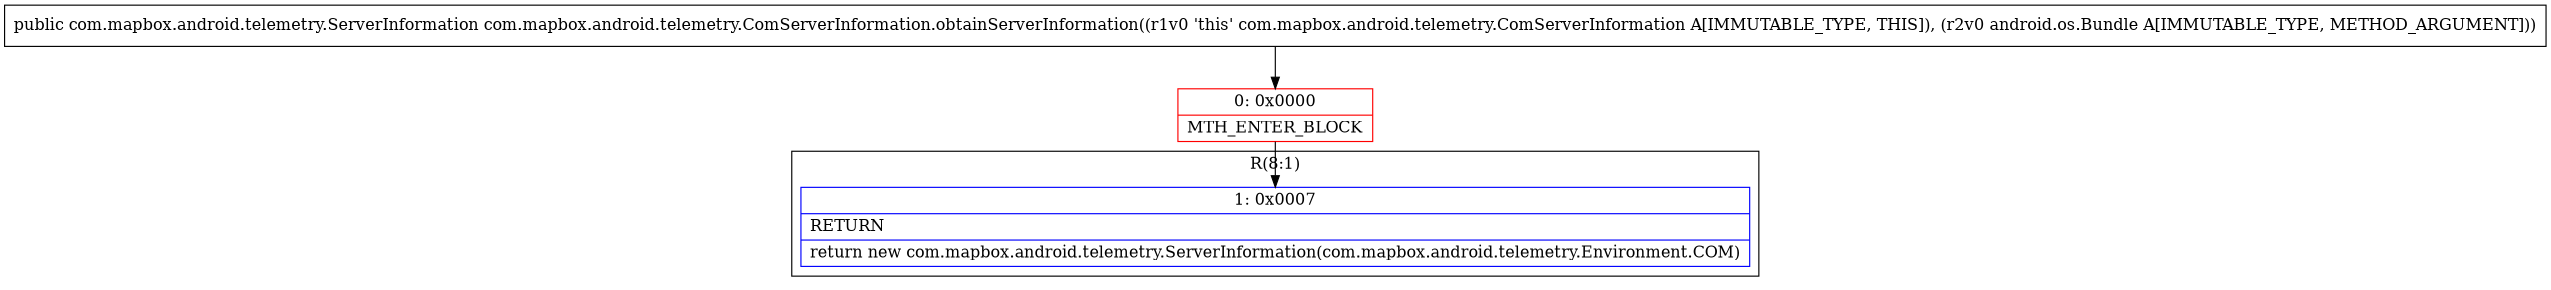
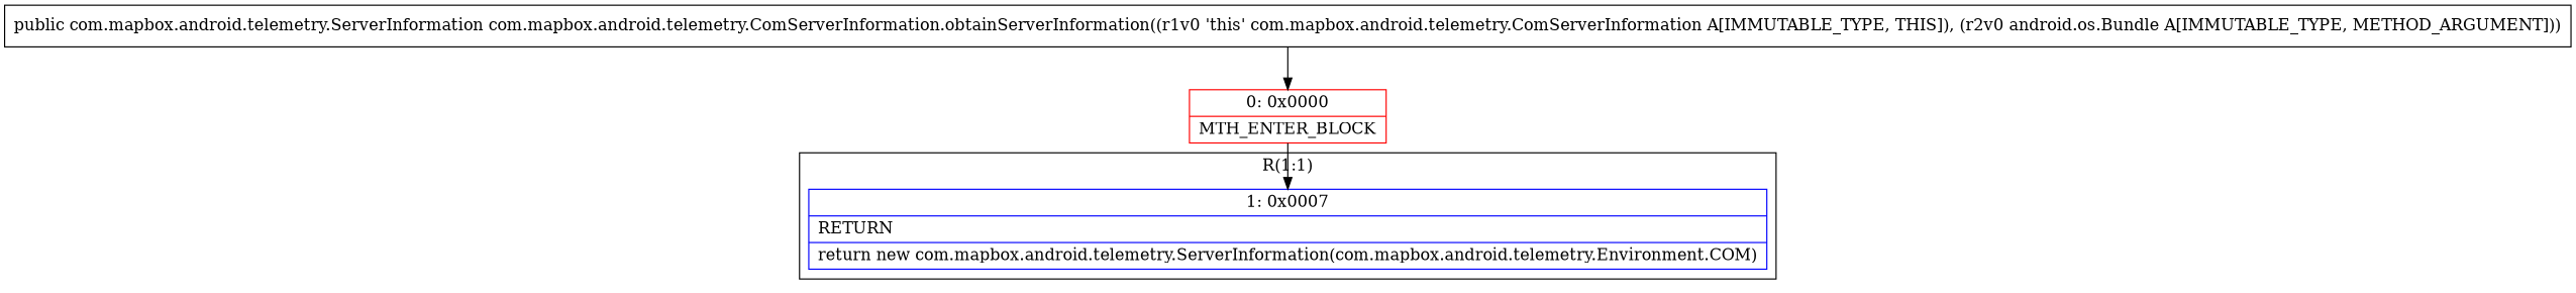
  digraph {
    node [shape=record]
    n1 [color=blue label="{1\:\ 0x0007|RETURN\l|return new com.mapbox.android.telemetry.ServerInformation(com.mapbox.android.telemetry.Environment.COM)\l}"]
    n2 [color=red label="{0\:\ 0x0000|MTH_ENTER_BLOCK\l}"]
    n3 [label="{public com.mapbox.android.telemetry.ServerInformation com.mapbox.android.telemetry.ComServerInformation.obtainServerInformation((r1v0 'this' com.mapbox.android.telemetry.ComServerInformation A[IMMUTABLE_TYPE, THIS]), (r2v0 android.os.Bundle A[IMMUTABLE_TYPE, METHOD_ARGUMENT])) }"]
    subgraph cluster_1 {
-     label="R(8:1)"
+     label="R(1:1)"
      n1
    }
    n2 -> n1
    n3 -> n2
  }
